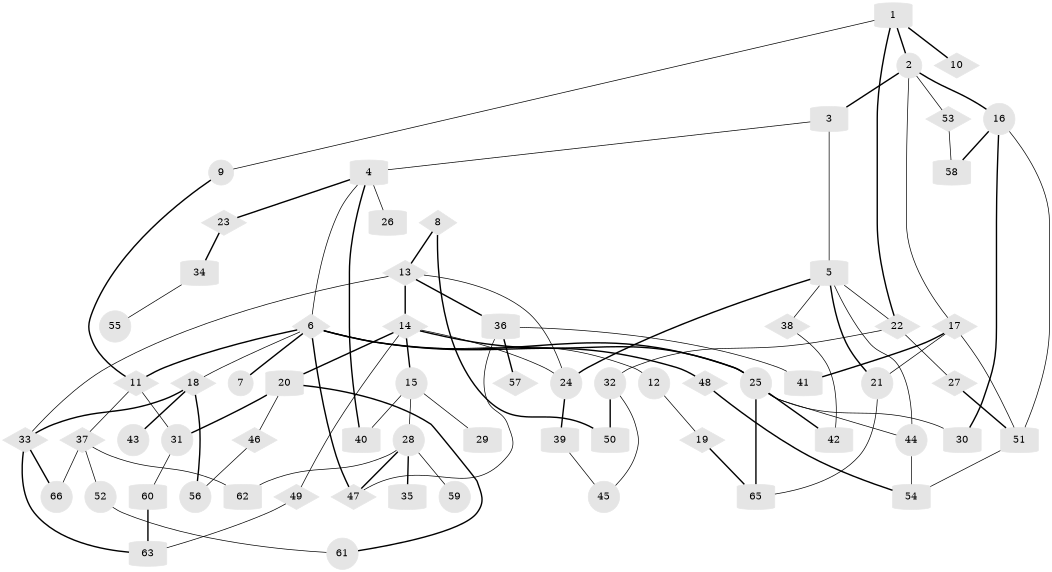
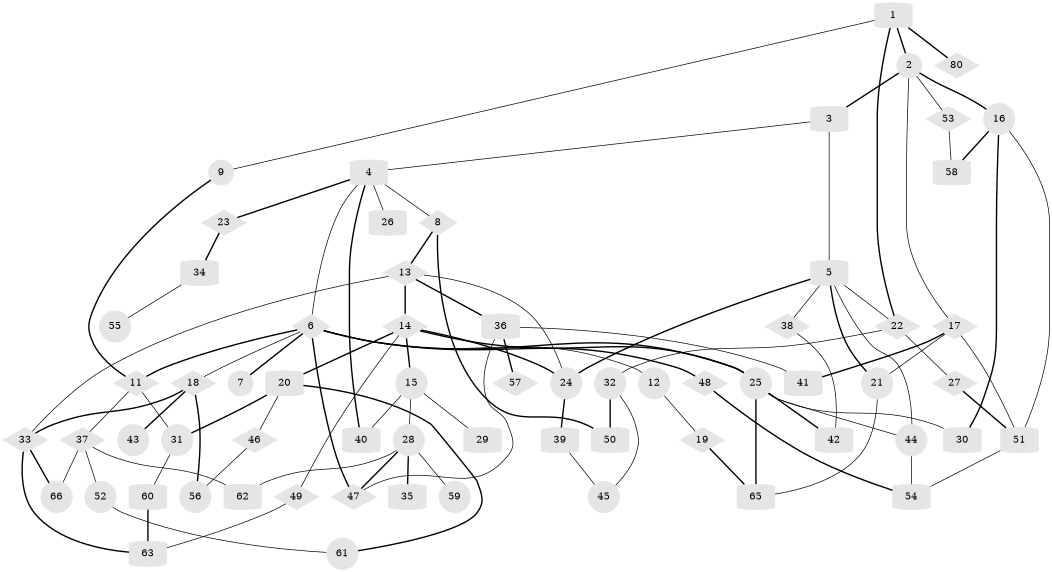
  graph {
    node [color=gray90 shape=cylinder style=filled]
    edge [style=solid]
    2 [shape=circle]
    1
    9 [shape=circle]
-   10 [shape=diamond]
+   10 [shape=diamond label=80]
    22 [shape=diamond]
    3
    16 [shape=circle]
    17 [shape=diamond]
    53 [shape=diamond]
    11 [shape=diamond]
    27 [shape=diamond]
    32 [shape=circle]
    4
    5
    30
    51
    58
    21 [shape=circle]
    41
    6 [shape=diamond]
    8 [shape=diamond]
    23 [shape=diamond]
    26
    40
    24 [shape=circle]
    38 [shape=diamond]
    44 [shape=circle]
    7 [shape=circle]
    12 [shape=circle]
    18 [shape=diamond]
    25 [shape=circle]
    47 [shape=diamond]
    48 [shape=diamond]
    50
    13 [shape=diamond]
    34
    65
    39
    42
    54
    31 [shape=circle]
    37 [shape=diamond]
    19 [shape=diamond]
    33 [shape=diamond]
    43 [shape=circle]
    56 [shape=circle]
    14 [shape=diamond]
    36
    60
    62
    66 [shape=circle]
    52 [shape=circle]
    15 [shape=circle]
    20
    49 [shape=diamond]
    63
    57 [shape=diamond]
    28 [shape=circle]
    29
    46 [shape=diamond]
    61 [shape=circle]
    35
    59 [shape=circle]
    45 [shape=circle]
    55 [shape=circle]
    2 -- 3 [style=bold]
    2 -- 16 [style=bold]
    2 -- 17
    2 -- 53
    1 -- 2 [style=bold]
    1 -- 9
    1 -- 10 [style=bold]
    1 -- 22 [style=bold]
    9 -- 11 [style=bold]
    22 -- 27
    22 -- 32
    3 -- 4
    3 -- 5
    16 -- 30 [style=bold]
    16 -- 51
    16 -- 58 [style=bold]
    17 -- 51
    17 -- 21
    17 -- 41 [style=bold]
    53 -- 58
    11 -- 31
    11 -- 37
    27 -- 51 [style=bold]
    32 -- 50 [style=bold]
    32 -- 45
    4 -- 6
+   4 -- 8
    4 -- 23 [style=bold]
    4 -- 26
    4 -- 40 [style=bold]
    5 -- 22
    5 -- 21 [style=bold]
    5 -- 24 [style=bold]
    5 -- 38
    5 -- 44
    51 -- 54
    21 -- 65
    6 -- 11 [style=bold]
    6 -- 7 [style=bold]
    6 -- 12
    6 -- 18
    6 -- 25 [style=bold]
    6 -- 47 [style=bold]
    6 -- 48 [style=bold]
    8 -- 50 [style=bold]
    8 -- 13 [style=bold]
    23 -- 34 [style=bold]
    24 -- 39 [style=bold]
    38 -- 42
    44 -- 54
    12 -- 19
    18 -- 33 [style=bold]
    18 -- 43 [style=bold]
    18 -- 56 [style=bold]
    25 -- 30
    25 -- 44
    25 -- 65 [style=bold]
    25 -- 42 [style=bold]
    48 -- 54 [style=bold]
    13 -- 24
    13 -- 33
    13 -- 14 [style=bold]
    13 -- 36 [style=bold]
    34 -- 55
    39 -- 45
    31 -- 60
    37 -- 62
    37 -- 66
    37 -- 52
    19 -- 65 [style=bold]
    33 -- 66 [style=bold]
    33 -- 63 [style=bold]
-   14 -- 24
+   14 -- 24 [style=bold]
    14 -- 25 [style=bold]
    14 -- 15 [style=bold]
    14 -- 20 [style=bold]
    14 -- 49
    36 -- 41
    36 -- 47
    36 -- 57 [style=bold]
    60 -- 63 [style=bold]
    52 -- 61
    15 -- 40
    15 -- 28
    15 -- 29
    20 -- 31 [style=bold]
    20 -- 46
    20 -- 61 [style=bold]
    49 -- 63
    28 -- 47 [style=bold]
    28 -- 62
    28 -- 35 [style=bold]
    28 -- 59
    46 -- 56
  }
